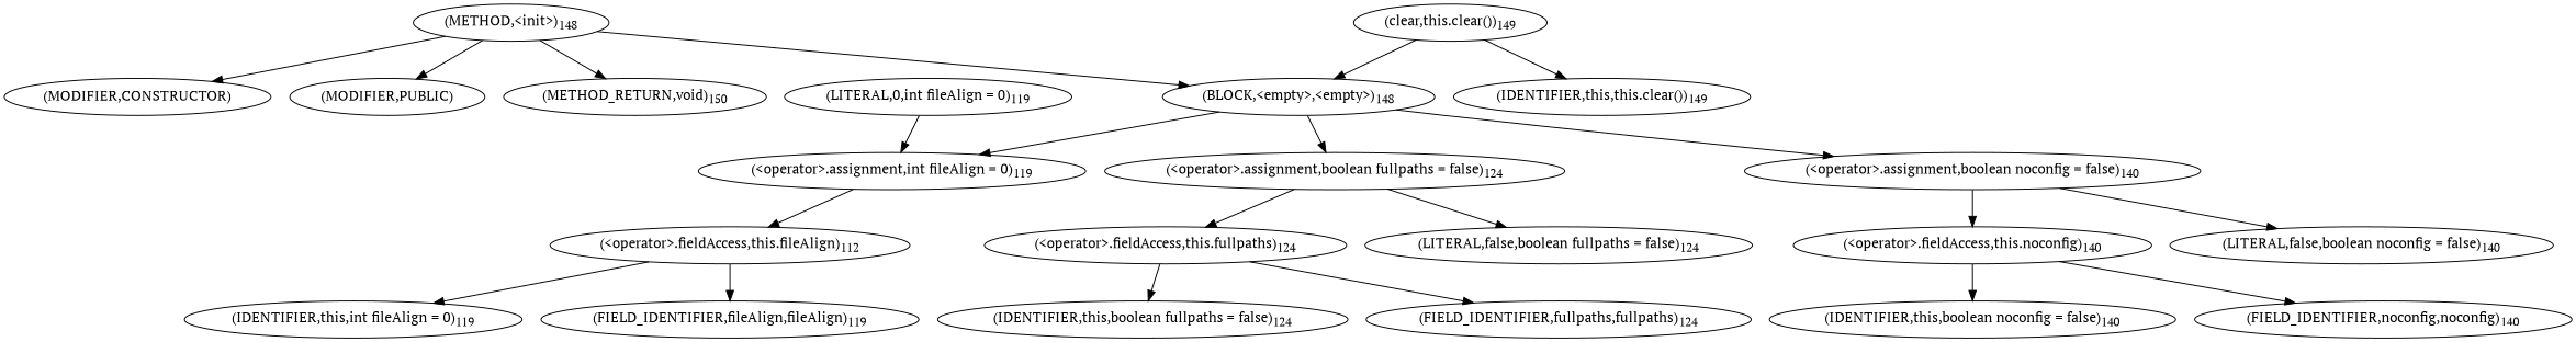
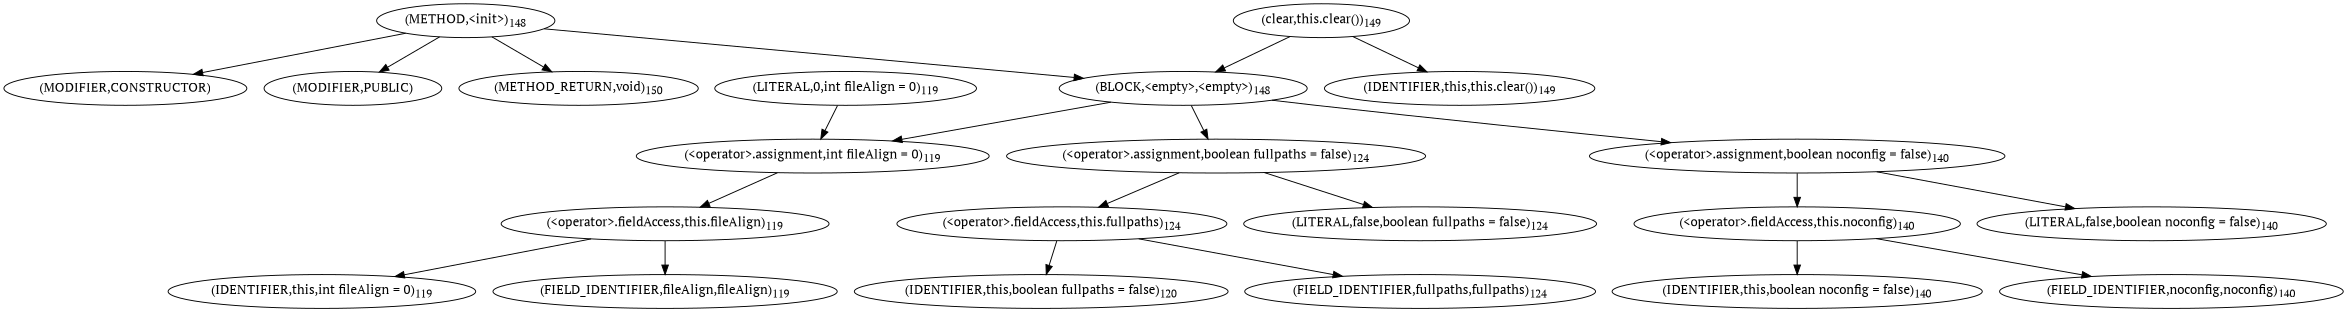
  digraph {
    fontname="PT Serif"
    node [fontname="PT Serif"]
    edge [fontname="PT Serif"]
    n1 [label=<(METHOD,&lt;init&gt;)<SUB>148</SUB>>]
    n2 [label=<(BLOCK,&lt;empty&gt;,&lt;empty&gt;)<SUB>148</SUB>>]
    n3 [label=<(MODIFIER,CONSTRUCTOR)>]
    n4 [label=<(MODIFIER,PUBLIC)>]
    n5 [label=<(METHOD_RETURN,void)<SUB>150</SUB>>]
    n6 [label=<(&lt;operator&gt;.assignment,int fileAlign = 0)<SUB>119</SUB>>]
    n7 [label=<(&lt;operator&gt;.assignment,boolean fullpaths = false)<SUB>124</SUB>>]
    n8 [label=<(&lt;operator&gt;.assignment,boolean noconfig = false)<SUB>140</SUB>>]
-   n9 [label=<(&lt;operator&gt;.fieldAccess,this.fileAlign)<SUB>112</SUB>>]
+   n9 [label=<(&lt;operator&gt;.fieldAccess,this.fileAlign)<SUB>119</SUB>>]
    n10 [label=<(&lt;operator&gt;.fieldAccess,this.fullpaths)<SUB>124</SUB>>]
    n11 [label=<(LITERAL,false,boolean fullpaths = false)<SUB>124</SUB>>]
    n12 [label=<(&lt;operator&gt;.fieldAccess,this.noconfig)<SUB>140</SUB>>]
    n13 [label=<(LITERAL,false,boolean noconfig = false)<SUB>140</SUB>>]
    n14 [label=<(clear,this.clear())<SUB>149</SUB>>]
    n15 [label=<(IDENTIFIER,this,this.clear())<SUB>149</SUB>>]
    n16 [label=<(IDENTIFIER,this,int fileAlign = 0)<SUB>119</SUB>>]
    n17 [label=<(FIELD_IDENTIFIER,fileAlign,fileAlign)<SUB>119</SUB>>]
    n18 [label=<(LITERAL,0,int fileAlign = 0)<SUB>119</SUB>>]
-   n19 [label=<(IDENTIFIER,this,boolean fullpaths = false)<SUB>124</SUB>>]
+   n19 [label=<(IDENTIFIER,this,boolean fullpaths = false)<SUB>120</SUB>>]
    n20 [label=<(FIELD_IDENTIFIER,fullpaths,fullpaths)<SUB>124</SUB>>]
    n21 [label=<(IDENTIFIER,this,boolean noconfig = false)<SUB>140</SUB>>]
    n22 [label=<(FIELD_IDENTIFIER,noconfig,noconfig)<SUB>140</SUB>>]
    n1 -> n2
    n1 -> n3
    n1 -> n4
    n1 -> n5
    n2 -> n6
    n2 -> n7
    n2 -> n8
    n6 -> n9
    n7 -> n10
    n7 -> n11
    n8 -> n12
    n8 -> n13
    n9 -> n16
    n9 -> n17
    n10 -> n19
    n10 -> n20
    n12 -> n21
    n12 -> n22
    n14 -> n2
    n14 -> n15
    n18 -> n6
  }
